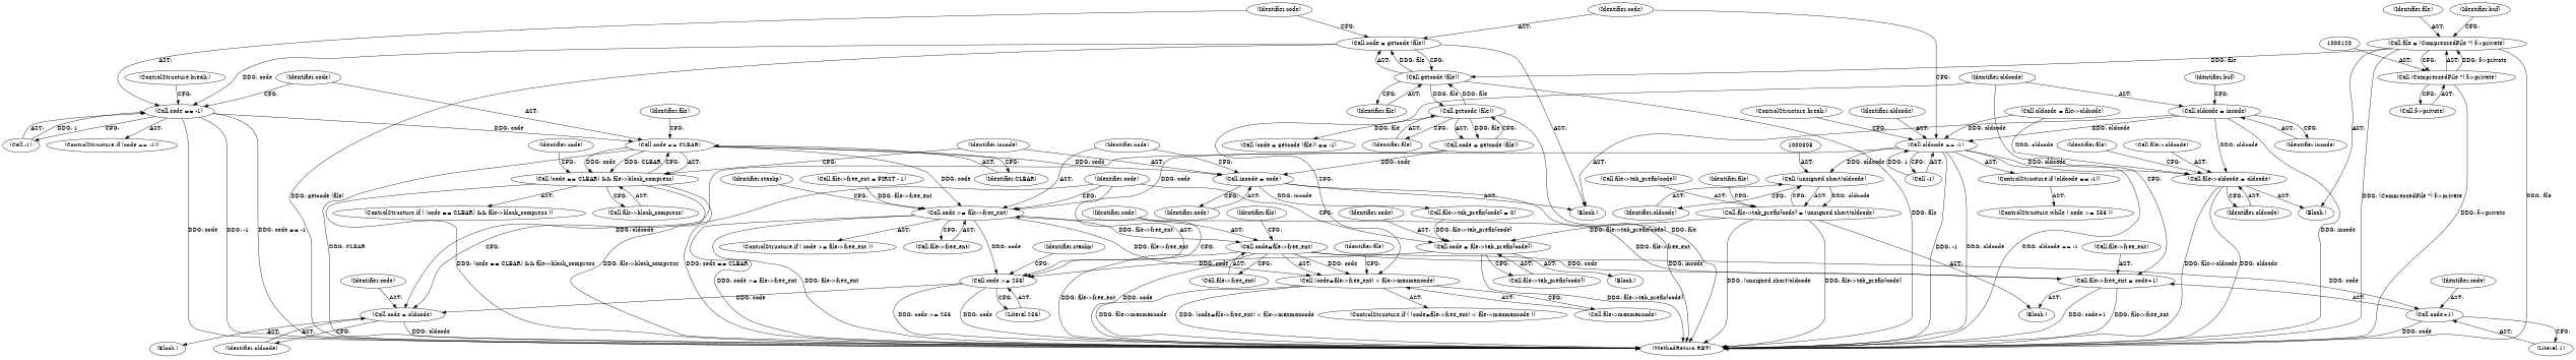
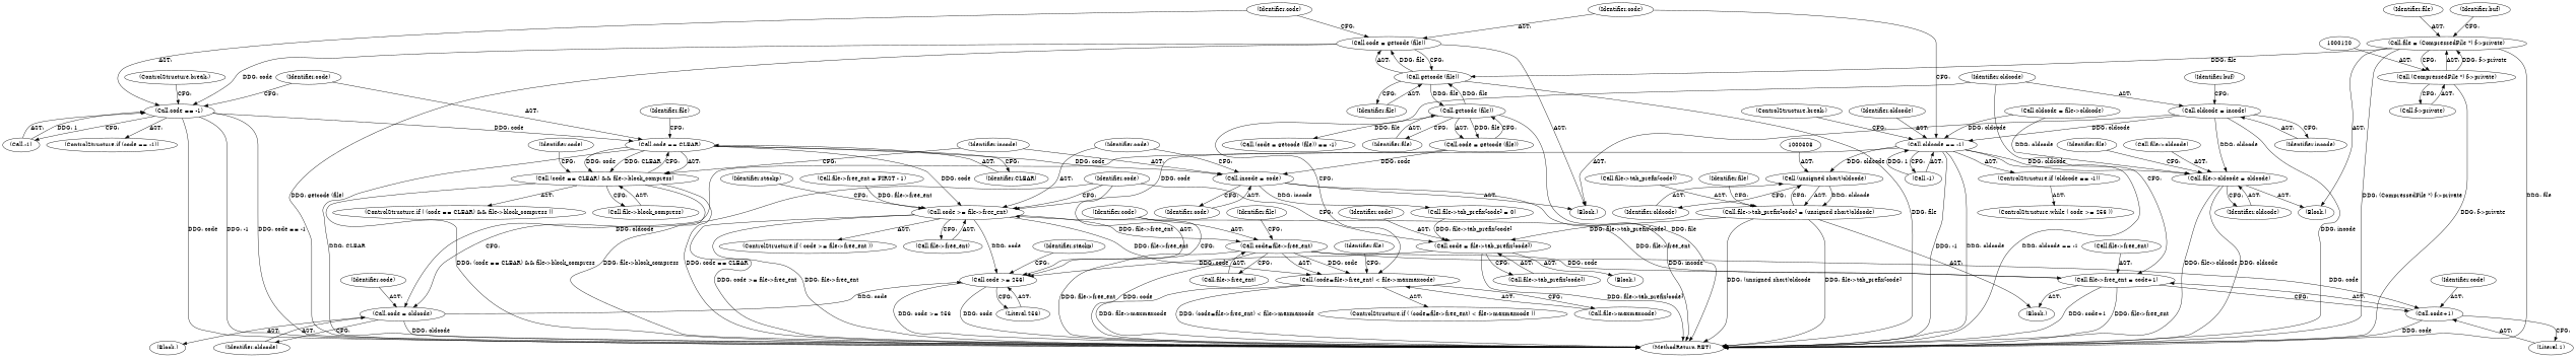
  digraph {
    n1 [label="(Call,code = getcode (file))"]
    n2 [label="(Call,getcode (file))"]
    n3 [label="(Call,code == -1)"]
    n4 [label="(Block,)"]
    n5 [label="(MethodReturn,RET)"]
    n6 [label="(Call,getcode (file))"]
    n7 [label="(Identifier,file)"]
    n8 [label="(Call,code == CLEAR)"]
    n9 [label="(Call,-1)"]
    n10 [label="(ControlStructure,if (code == -1))"]
    n11 [label="(Call,(code = getcode (file)) == -1)"]
    n12 [label="(Call,code = getcode (file))"]
    n13 [label="(Identifier,file)"]
    n14 [label="(Call,incode = code)"]
    n15 [label="(Call,code >= file->free_ent)"]
    n16 [label="(Call,file = (CompressedFile *) f->private)"]
    n17 [label="(Call,(CompressedFile *) f->private)"]
    n18 [label="(Block,)"]
    n19 [label="(Call,f->private)"]
    n20 [label="(Call,(code == CLEAR) && file->block_compress)"]
    n21 [label="(Identifier,CLEAR)"]
    n22 [label="(ControlStructure,if ( (code == CLEAR) && file->block_compress ))"]
    n23 [label="(Call,file->block_compress)"]
    n24 [label="(Identifier,code)"]
    n25 [label="(Call,file->tab_prefix[code] = 0)"]
    n26 [label="(Call,code >= 256)"]
    n27 [label="(Call,(code=file->free_ent) < file->maxmaxcode)"]
    n28 [label="(Call,code=file->free_ent)"]
    n29 [label="(ControlStructure,if ( code >= file->free_ent ))"]
    n30 [label="(Call,file->free_ent)"]
    n31 [label="(Call,oldcode = incode)"]
    n32 [label="(Call,oldcode == -1)"]
    n33 [label="(Call,file->oldcode = oldcode)"]
    n34 [label="(Identifier,incode)"]
    n35 [label="(Call,code = oldcode)"]
    n36 [label="(Call,(unsigned short)oldcode)"]
    n37 [label="(Call,-1)"]
    n38 [label="(ControlStructure,if (oldcode == -1))"]
    n39 [label="(Identifier,oldcode)"]
    n40 [label="(Identifier,oldcode)"]
    n41 [label="(Block,)"]
    n42 [label="(Call,file->tab_prefix[code] = (unsigned short)oldcode)"]
    n43 [label="(Identifier,oldcode)"]
    n44 [label="(ControlStructure,while ( code >= 256 ))"]
    n45 [label="(Literal,256)"]
    n46 [label="(Call,code = file->tab_prefix[code])"]
    n47 [label="(Block,)"]
    n48 [label="(Block,)"]
    n49 [label="(Call,file->tab_prefix[code])"]
    n50 [label="(Call,file->maxmaxcode)"]
    n51 [label="(ControlStructure,if ( (code=file->free_ent) < file->maxmaxcode ))"]
    n52 [label="(Call,file->free_ent = code+1)"]
    n53 [label="(Call,code+1)"]
    n54 [label="(Call,file->free_ent)"]
    n55 [label="(Literal,1)"]
    n56 [label="(Identifier,code)"]
    n57 [label="(Identifier,file)"]
    n58 [label="(Identifier,stackp)"]
    n59 [label="(Identifier,code)"]
    n60 [label="(Identifier,code)"]
    n61 [label="(Call,file->free_ent)"]
    n62 [label="(Call,file->oldcode)"]
    n63 [label="(Identifier,oldcode)"]
    n64 [label="(Call,file->tab_prefix[code])"]
    n65 [label="(ControlStructure,break;)"]
    n66 [label="(Identifier,buf)"]
    n67 [label="(Identifier,incode)"]
    n68 [label="(Identifier,file)"]
    n69 [label="(Identifier,code)"]
    n70 [label="(Identifier,oldcode)"]
    n71 [label="(Identifier,code)"]
    n72 [label="(Identifier,file)"]
    n73 [label="(Identifier,code)"]
    n74 [label="(Identifier,code)"]
    n75 [label="(Identifier,stackp)"]
    n76 [label="(Call,oldcode = file->oldcode)"]
    n77 [label="(Call,file->free_ent = FIRST - 1)"]
    n78 [label="(Identifier,file)"]
    n79 [label="(Identifier,code)"]
    n80 [label="(Identifier,file)"]
    n81 [label="(ControlStructure,break;)"]
    n82 [label="(Identifier,file)"]
    n83 [label="(Identifier,buf)"]
    n84 [label="(Identifier,code)"]
    n85 [label="(Identifier,code)"]
    1000120
    1000308
    n1 -> n2 [label="CFG: "]
    n1 -> n3 [label="DDG: code"]
    n1 -> n4 [label="AST: "]
    n1 -> n5 [label="DDG: getcode (file)"]
    n2 -> n1 [label="AST: "]
    n2 -> n1 [label="DDG: file"]
    n2 -> n5 [label="DDG: file"]
    n2 -> n6 [label="DDG: file"]
    n2 -> n7 [label="CFG: "]
    n3 -> n5 [label="DDG: code == -1"]
    n3 -> n5 [label="DDG: code"]
    n3 -> n5 [label="DDG: -1"]
    n3 -> n8 [label="DDG: code"]
    n3 -> n9 [label="CFG: "]
    n3 -> n10 [label="AST: "]
    n6 -> n2 [label="DDG: file"]
    n6 -> n5 [label="DDG: file"]
    n6 -> n11 [label="DDG: file"]
    n6 -> n12 [label="AST: "]
    n6 -> n12 [label="DDG: file"]
    n6 -> n13 [label="CFG: "]
    n7 -> n2 [label="AST: "]
    n8 -> n5 [label="DDG: CLEAR"]
    n8 -> n14 [label="DDG: code"]
    n8 -> n15 [label="DDG: code"]
    n8 -> n20 [label="AST: "]
    n8 -> n20 [label="DDG: code"]
    n8 -> n20 [label="DDG: CLEAR"]
    n8 -> n21 [label="CFG: "]
    n9 -> n3 [label="AST: "]
    n9 -> n3 [label="DDG: 1"]
    n12 -> n6 [label="CFG: "]
    n12 -> n14 [label="DDG: code"]
    n12 -> n15 [label="DDG: code"]
    n13 -> n6 [label="AST: "]
    n14 -> n4 [label="AST: "]
    n14 -> n5 [label="DDG: incode"]
    n14 -> n24 [label="CFG: "]
    n14 -> n25 [label="DDG: incode"]
    n15 -> n5 [label="DDG: code >= file->free_ent"]
    n15 -> n5 [label="DDG: file->free_ent"]
    n15 -> n26 [label="DDG: code"]
    n15 -> n27 [label="DDG: file->free_ent"]
    n15 -> n28 [label="DDG: file->free_ent"]
    n15 -> n29 [label="AST: "]
    n15 -> n30 [label="CFG: "]
    n16 -> n2 [label="DDG: file"]
    n16 -> n5 [label="DDG: file"]
    n16 -> n5 [label="DDG: (CompressedFile *) f->private"]
    n16 -> n17 [label="CFG: "]
    n16 -> n18 [label="AST: "]
    n17 -> n5 [label="DDG: f->private"]
    n17 -> n16 [label="AST: "]
    n17 -> n16 [label="DDG: f->private"]
    n17 -> n19 [label="CFG: "]
    n19 -> n17 [label="AST: "]
    n20 -> n5 [label="DDG: file->block_compress"]
    n20 -> n5 [label="DDG: code == CLEAR"]
    n20 -> n5 [label="DDG: (code == CLEAR) && file->block_compress"]
    n20 -> n8 [label="CFG: "]
    n20 -> n22 [label="AST: "]
    n20 -> n23 [label="CFG: "]
    n21 -> n8 [label="AST: "]
    n23 -> n20 [label="AST: "]
    n24 -> n14 [label="AST: "]
    n25 -> n46 [label="DDG: file->tab_prefix[code]"]
    n26 -> n5 [label="DDG: code >= 256"]
    n26 -> n5 [label="DDG: code"]
    n26 -> n45 [label="CFG: "]
    n27 -> n5 [label="DDG: file->maxmaxcode"]
    n27 -> n5 [label="DDG: (code=file->free_ent) < file->maxmaxcode"]
    n27 -> n50 [label="CFG: "]
    n27 -> n51 [label="AST: "]
    n28 -> n5 [label="DDG: file->free_ent"]
    n28 -> n5 [label="DDG: code"]
    n28 -> n27 [label="AST: "]
    n28 -> n27 [label="DDG: code"]
    n28 -> n52 [label="DDG: code"]
    n28 -> n53 [label="DDG: code"]
    n28 -> n54 [label="CFG: "]
    n30 -> n15 [label="AST: "]
    n31 -> n4 [label="AST: "]
    n31 -> n5 [label="DDG: incode"]
    n31 -> n32 [label="DDG: oldcode"]
    n31 -> n33 [label="DDG: oldcode"]
    n31 -> n34 [label="CFG: "]
    n32 -> n5 [label="DDG: -1"]
    n32 -> n5 [label="DDG: oldcode"]
    n32 -> n5 [label="DDG: oldcode == -1"]
    n32 -> n33 [label="DDG: oldcode"]
    n32 -> n35 [label="DDG: oldcode"]
    n32 -> n36 [label="DDG: oldcode"]
    n32 -> n37 [label="CFG: "]
    n32 -> n38 [label="AST: "]
    n33 -> n5 [label="DDG: oldcode"]
    n33 -> n5 [label="DDG: file->oldcode"]
    n33 -> n18 [label="AST: "]
    n33 -> n39 [label="CFG: "]
    n34 -> n31 [label="AST: "]
    n35 -> n5 [label="DDG: oldcode"]
-   n26 -> n35 [label="DDG: code"]
+   n35 -> n26 [label="DDG: code"]
    n35 -> n40 [label="CFG: "]
    n35 -> n41 [label="AST: "]
    n36 -> n42 [label="AST: "]
    n36 -> n42 [label="DDG: oldcode"]
    n36 -> n43 [label="CFG: "]
    n37 -> n32 [label="AST: "]
    n37 -> n32 [label="DDG: 1"]
    n38 -> n44 [label="AST: "]
    n39 -> n33 [label="AST: "]
    n40 -> n35 [label="AST: "]
    n42 -> n5 [label="DDG: (unsigned short)oldcode"]
    n42 -> n5 [label="DDG: file->tab_prefix[code]"]
    n42 -> n36 [label="CFG: "]
    n42 -> n46 [label="DDG: file->tab_prefix[code]"]
    n42 -> n47 [label="AST: "]
    n43 -> n36 [label="AST: "]
    n45 -> n26 [label="AST: "]
    n46 -> n5 [label="DDG: file->tab_prefix[code]"]
    n46 -> n26 [label="DDG: code"]
    n46 -> n48 [label="AST: "]
    n46 -> n49 [label="CFG: "]
    n49 -> n46 [label="AST: "]
    n50 -> n27 [label="AST: "]
    n52 -> n5 [label="DDG: file->free_ent"]
    n52 -> n5 [label="DDG: code+1"]
    n52 -> n15 [label="DDG: file->free_ent"]
    n52 -> n47 [label="AST: "]
+   n52 -> n53 [label="CFG: "]
    n53 -> n5 [label="DDG: code"]
    n53 -> n52 [label="AST: "]
    n53 -> n55 [label="CFG: "]
    n54 -> n28 [label="AST: "]
    n55 -> n53 [label="AST: "]
    n56 -> n14 [label="CFG: "]
    n56 -> n15 [label="AST: "]
    n57 -> n33 [label="CFG: "]
    n58 -> n26 [label="CFG: "]
    n59 -> n35 [label="AST: "]
    n60 -> n3 [label="CFG: "]
    n60 -> n8 [label="AST: "]
    n61 -> n52 [label="AST: "]
    n62 -> n33 [label="AST: "]
    n63 -> n32 [label="AST: "]
    n64 -> n42 [label="AST: "]
    n65 -> n3 [label="CFG: "]
    n66 -> n31 [label="CFG: "]
    n67 -> n14 [label="AST: "]
    n67 -> n20 [label="CFG: "]
    n68 -> n16 [label="AST: "]
    n69 -> n15 [label="CFG: "]
    n69 -> n26 [label="AST: "]
    n69 -> n35 [label="CFG: "]
    n69 -> n46 [label="CFG: "]
    n70 -> n27 [label="CFG: "]
    n70 -> n31 [label="AST: "]
    n70 -> n52 [label="CFG: "]
    n71 -> n46 [label="AST: "]
    n72 -> n28 [label="CFG: "]
    n73 -> n1 [label="CFG: "]
    n73 -> n3 [label="AST: "]
    n74 -> n20 [label="CFG: "]
    n75 -> n15 [label="CFG: "]
    n76 -> n32 [label="DDG: oldcode"]
    n76 -> n33 [label="DDG: oldcode"]
    n77 -> n15 [label="DDG: file->free_ent"]
    n78 -> n27 [label="CFG: "]
    n79 -> n1 [label="AST: "]
    n79 -> n32 [label="CFG: "]
    n80 -> n42 [label="CFG: "]
    n81 -> n32 [label="CFG: "]
    n82 -> n8 [label="CFG: "]
    n83 -> n16 [label="CFG: "]
    n84 -> n53 [label="AST: "]
    n85 -> n26 [label="CFG: "]
    n85 -> n28 [label="AST: "]
    1000120 -> n17 [label="AST: "]
    1000308 -> n36 [label="AST: "]
  }
